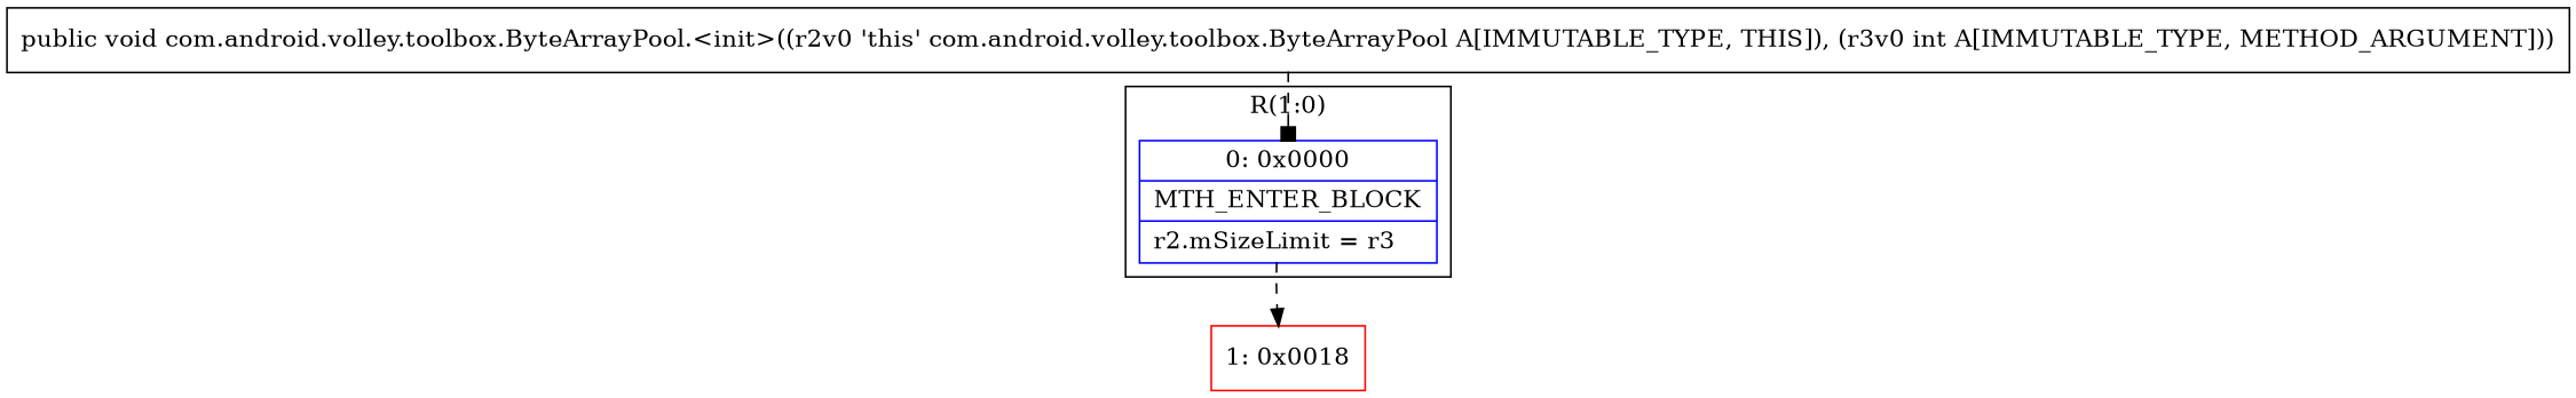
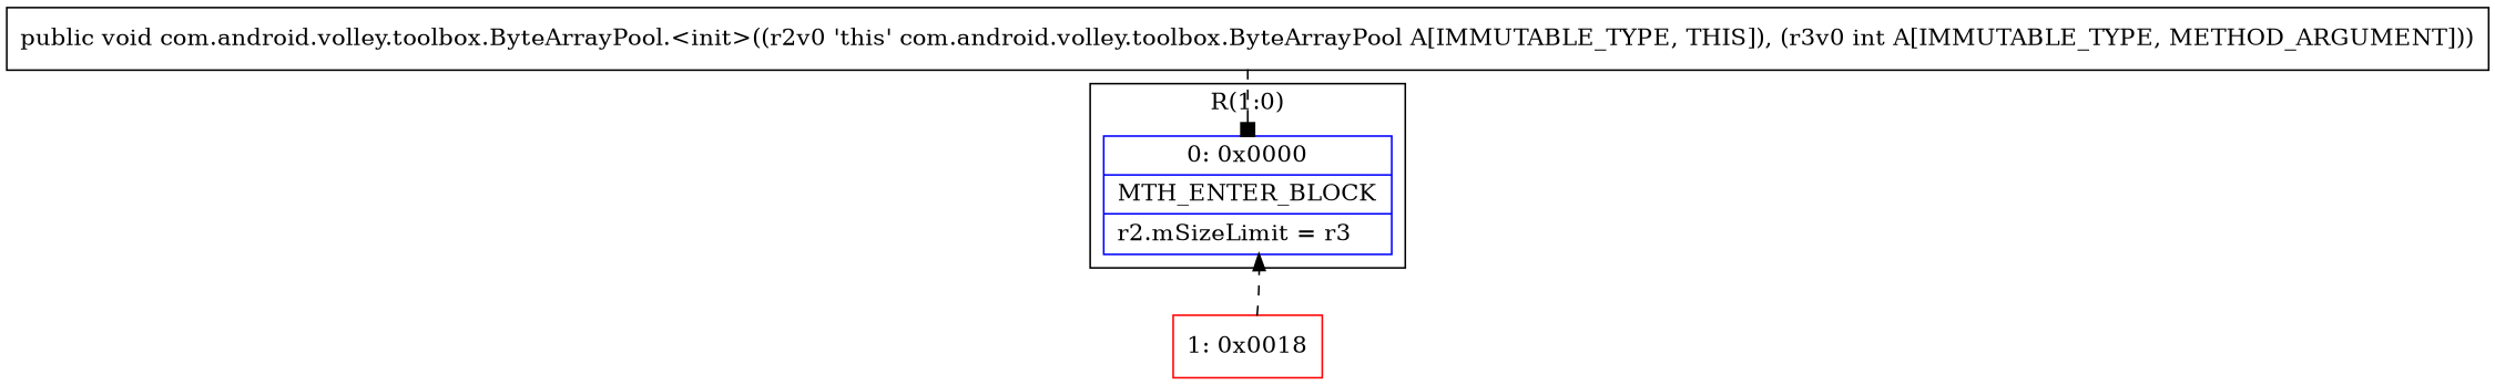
  digraph {
    node [shape=record]
    edge [style=dashed]
    n1 [color=blue label="{0\:\ 0x0000|MTH_ENTER_BLOCK\l|r2.mSizeLimit = r3\l}"]
    n2 [color=red label="{1\:\ 0x0018}"]
    n3 [label="{public void com.android.volley.toolbox.ByteArrayPool.\<init\>((r2v0 'this' com.android.volley.toolbox.ByteArrayPool A[IMMUTABLE_TYPE, THIS]), (r3v0 int A[IMMUTABLE_TYPE, METHOD_ARGUMENT])) }"]
    subgraph cluster_1 {
      label="R(1:0)"
      n1
    }
-   n1 -> n2 [arrowhead=normal]
+   n2 -> n1 [arrowhead=normal]
    n3 -> n1 [arrowhead=box]
  }
